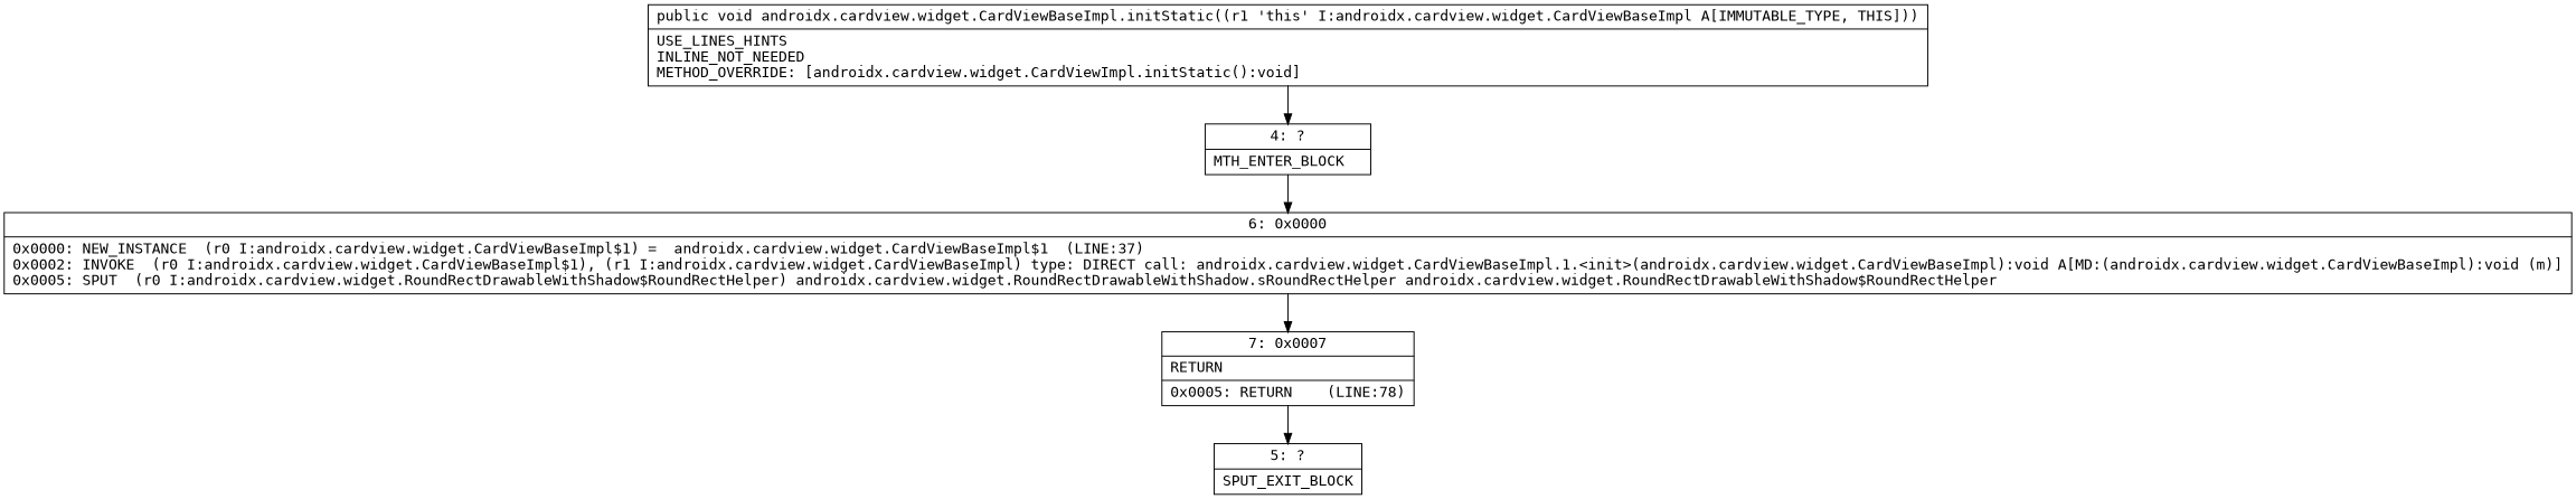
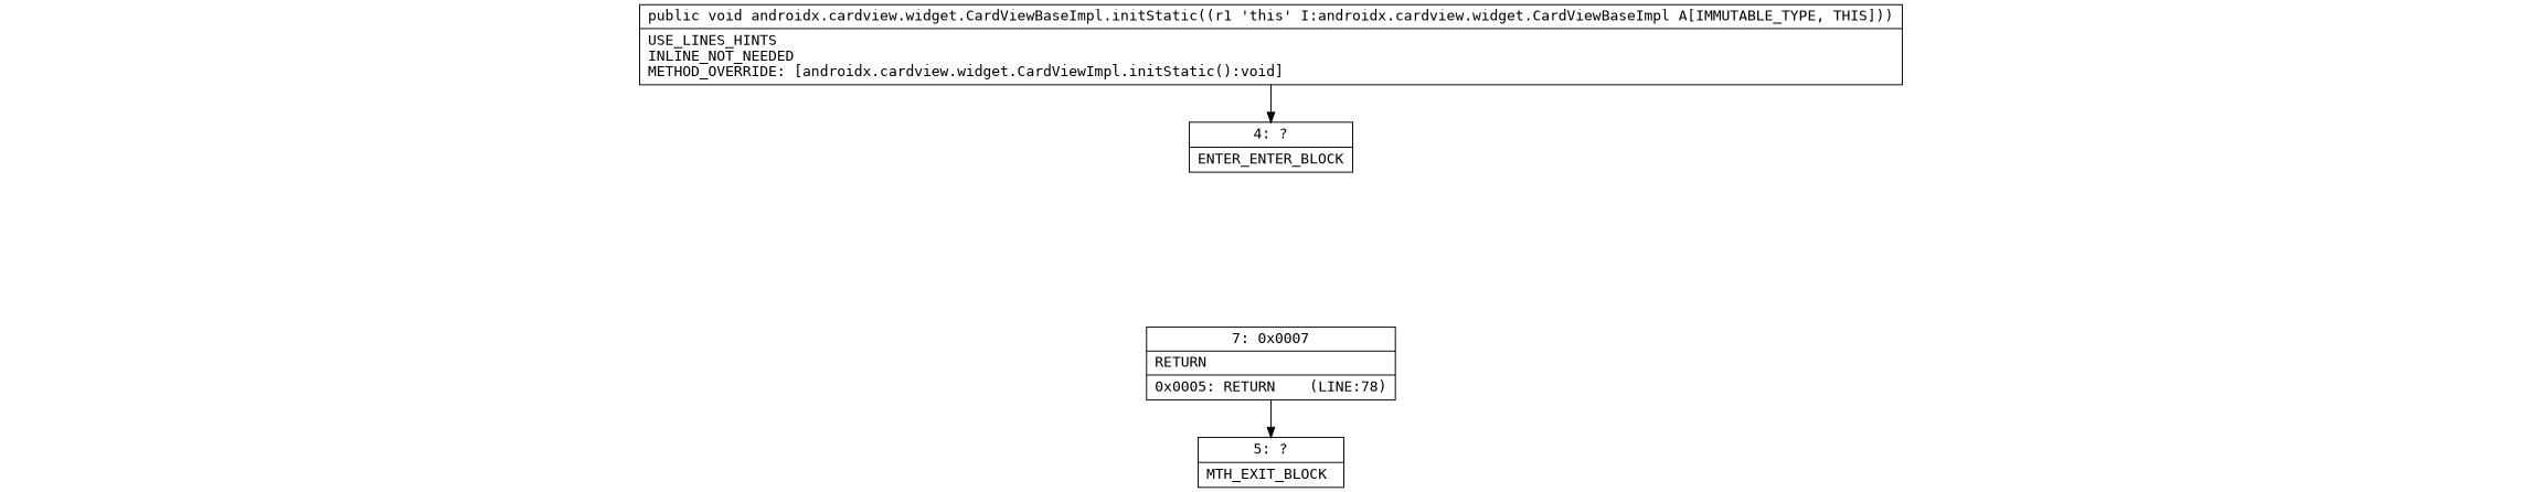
  digraph {
    fontname="DejaVu Sans Mono"
    node [fontname="DejaVu Sans Mono" shape=record]
    edge [fontname="DejaVu Sans Mono"]
-   n1 [label="{4\:\ ?|MTH_ENTER_BLOCK\l}"]
-   n2 [label="{6\:\ 0x0000|0x0000: NEW_INSTANCE  (r0 I:androidx.cardview.widget.CardViewBaseImpl$1) =  androidx.cardview.widget.CardViewBaseImpl$1  (LINE:37)\l0x0002: INVOKE  (r0 I:androidx.cardview.widget.CardViewBaseImpl$1), (r1 I:androidx.cardview.widget.CardViewBaseImpl) type: DIRECT call: androidx.cardview.widget.CardViewBaseImpl.1.\<init\>(androidx.cardview.widget.CardViewBaseImpl):void A[MD:(androidx.cardview.widget.CardViewBaseImpl):void (m)]\l0x0005: SPUT  (r0 I:androidx.cardview.widget.RoundRectDrawableWithShadow$RoundRectHelper) androidx.cardview.widget.RoundRectDrawableWithShadow.sRoundRectHelper androidx.cardview.widget.RoundRectDrawableWithShadow$RoundRectHelper \l}"]
+   n1 [label="{4\:\ ?|ENTER_ENTER_BLOCK\l}"]
    n3 [label="{7\:\ 0x0007|RETURN\l|0x0005: RETURN    (LINE:78)\l}"]
-   n4 [label="{5\:\ ?|SPUT_EXIT_BLOCK\l}"]
+   n4 [label="{5\:\ ?|MTH_EXIT_BLOCK\l}"]
    n5 [label="{public void androidx.cardview.widget.CardViewBaseImpl.initStatic((r1 'this' I:androidx.cardview.widget.CardViewBaseImpl A[IMMUTABLE_TYPE, THIS]))  | USE_LINES_HINTS\lINLINE_NOT_NEEDED\lMETHOD_OVERRIDE: [androidx.cardview.widget.CardViewImpl.initStatic():void]\l}"]
-   n1 -> n2
-   n2 -> n3
    n3 -> n4
    n5 -> n1
  }
